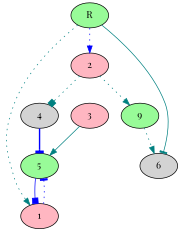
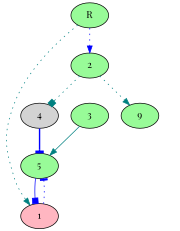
  digraph {
    fontname="Playfair Display"
    node [fillcolor=palegreen fontname="Playfair Display" style=filled]
    edge [arrowhead=normal color=teal fontname="Playfair Display" style=dotted]
    5
    1 [fillcolor=lightpink]
    4 [fillcolor=lightgrey]
-   2 [fillcolor=lightpink]
+   2
    n5 [label=9]
-   6 [fillcolor=lightgrey]
-   3 [fillcolor=lightpink]
+   3
    R
    5 -> 1 [arrowhead=box color=blue style=solid]
    1 -> 5 [arrowhead=tee color=blue]
    4 -> 5 [arrowhead=tee color=blue style=bold]
    2 -> 4 [arrowhead=box]
    2 -> n5
-   n5 -> 6
    3 -> 5 [style=solid]
    R -> 1
    R -> 2 [color=blue]
-   R -> 6 [arrowhead=tee style=solid]
  }
